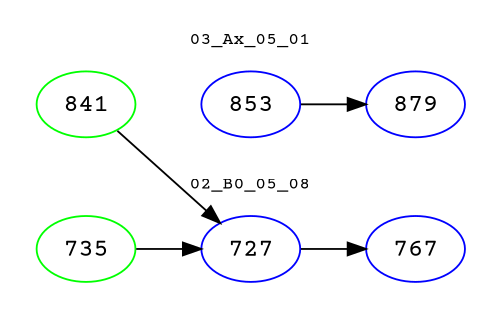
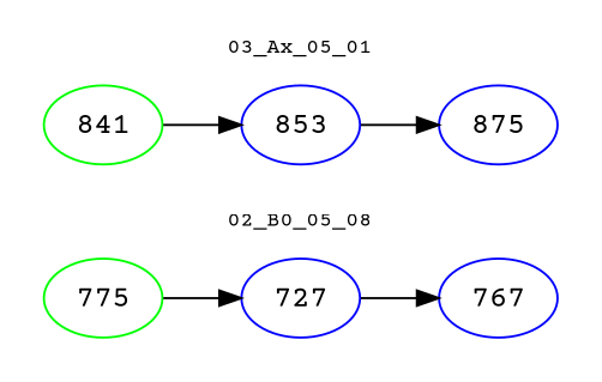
  digraph {
    fontname="Courier Prime"
    rankdir=LR
    node [color=blue fontname="Courier Prime"]
    edge [color=black fontname="Courier Prime"]
    n1 [color=green label=841]
    n2 [label=853]
-   n3 [label=879]
-   n4 [color=green label=735]
+   n3 [label=875]
+   n4 [color=green label=775]
    n5 [label=727]
    n6 [label=767]
    subgraph cluster_1 {
      color=white
      fontsize=10
      label="03_Ax_05_01"
      n1
      n2
      n3
    }
    subgraph cluster_2 {
      color=white
      fontsize=10
      label="02_B0_05_08"
      n4
      n5
      n6
    }
-   n1 -> n5
+   n1 -> n2
    n2 -> n3
    n4 -> n5
    n5 -> n6
  }
